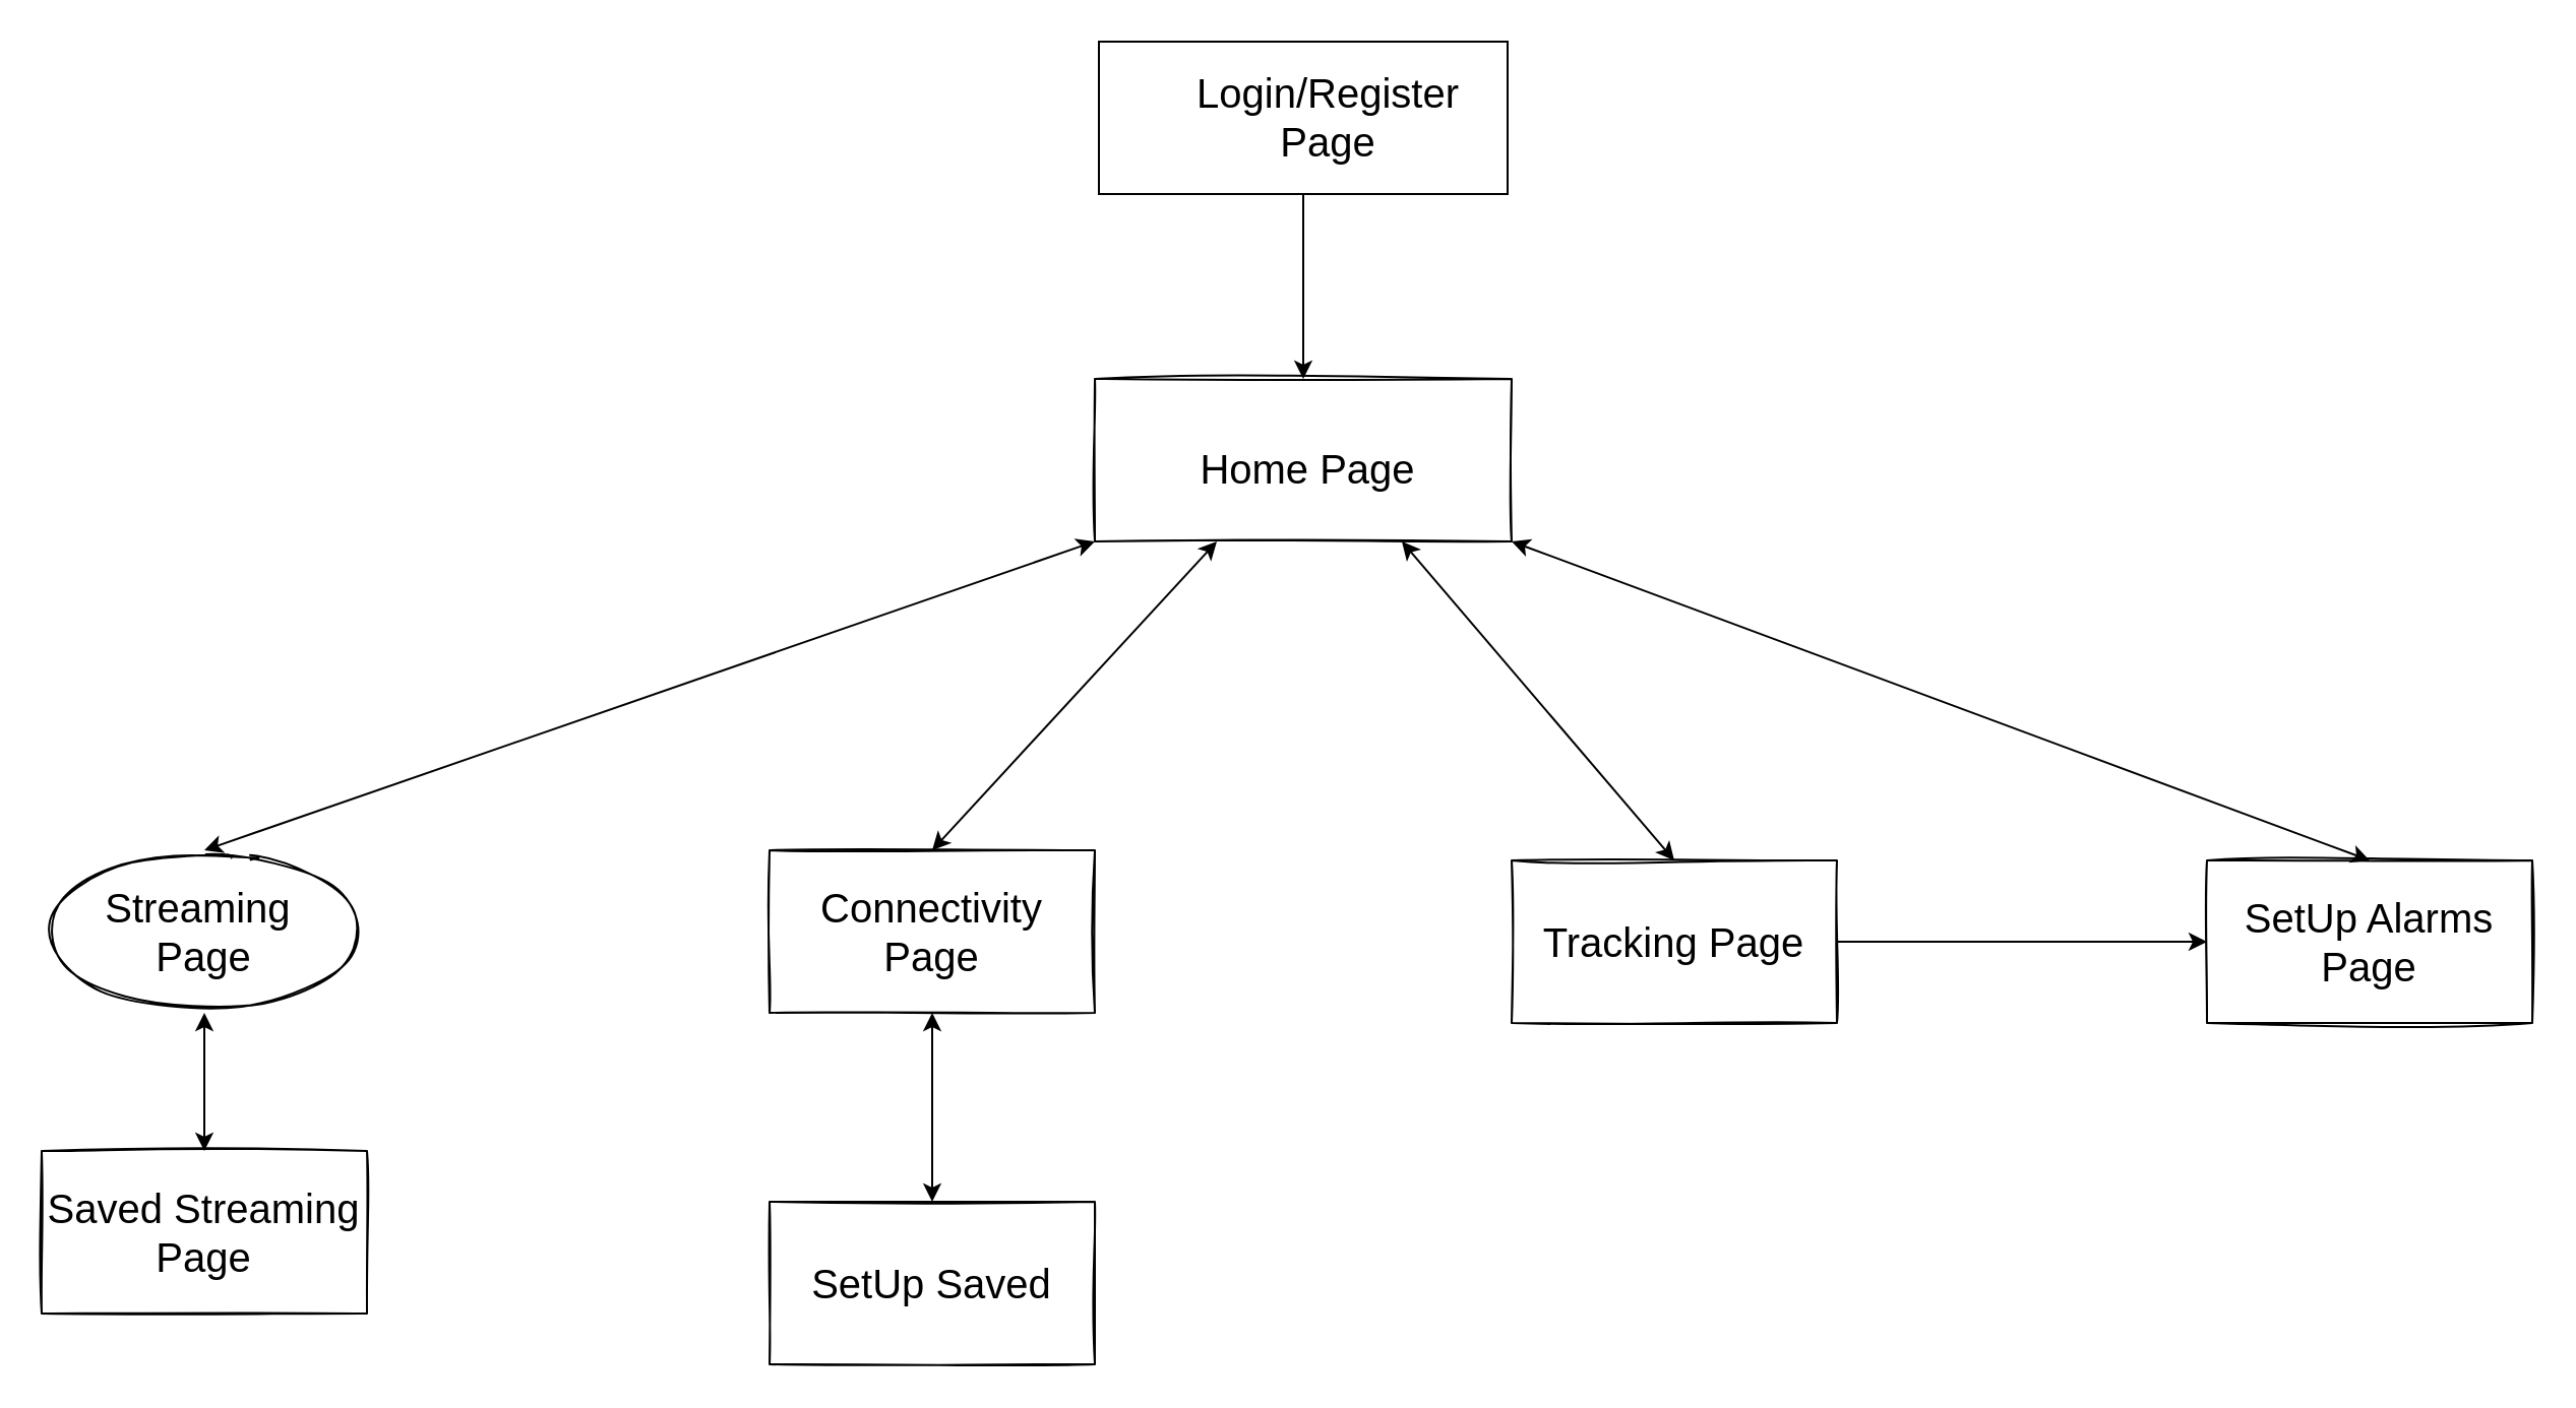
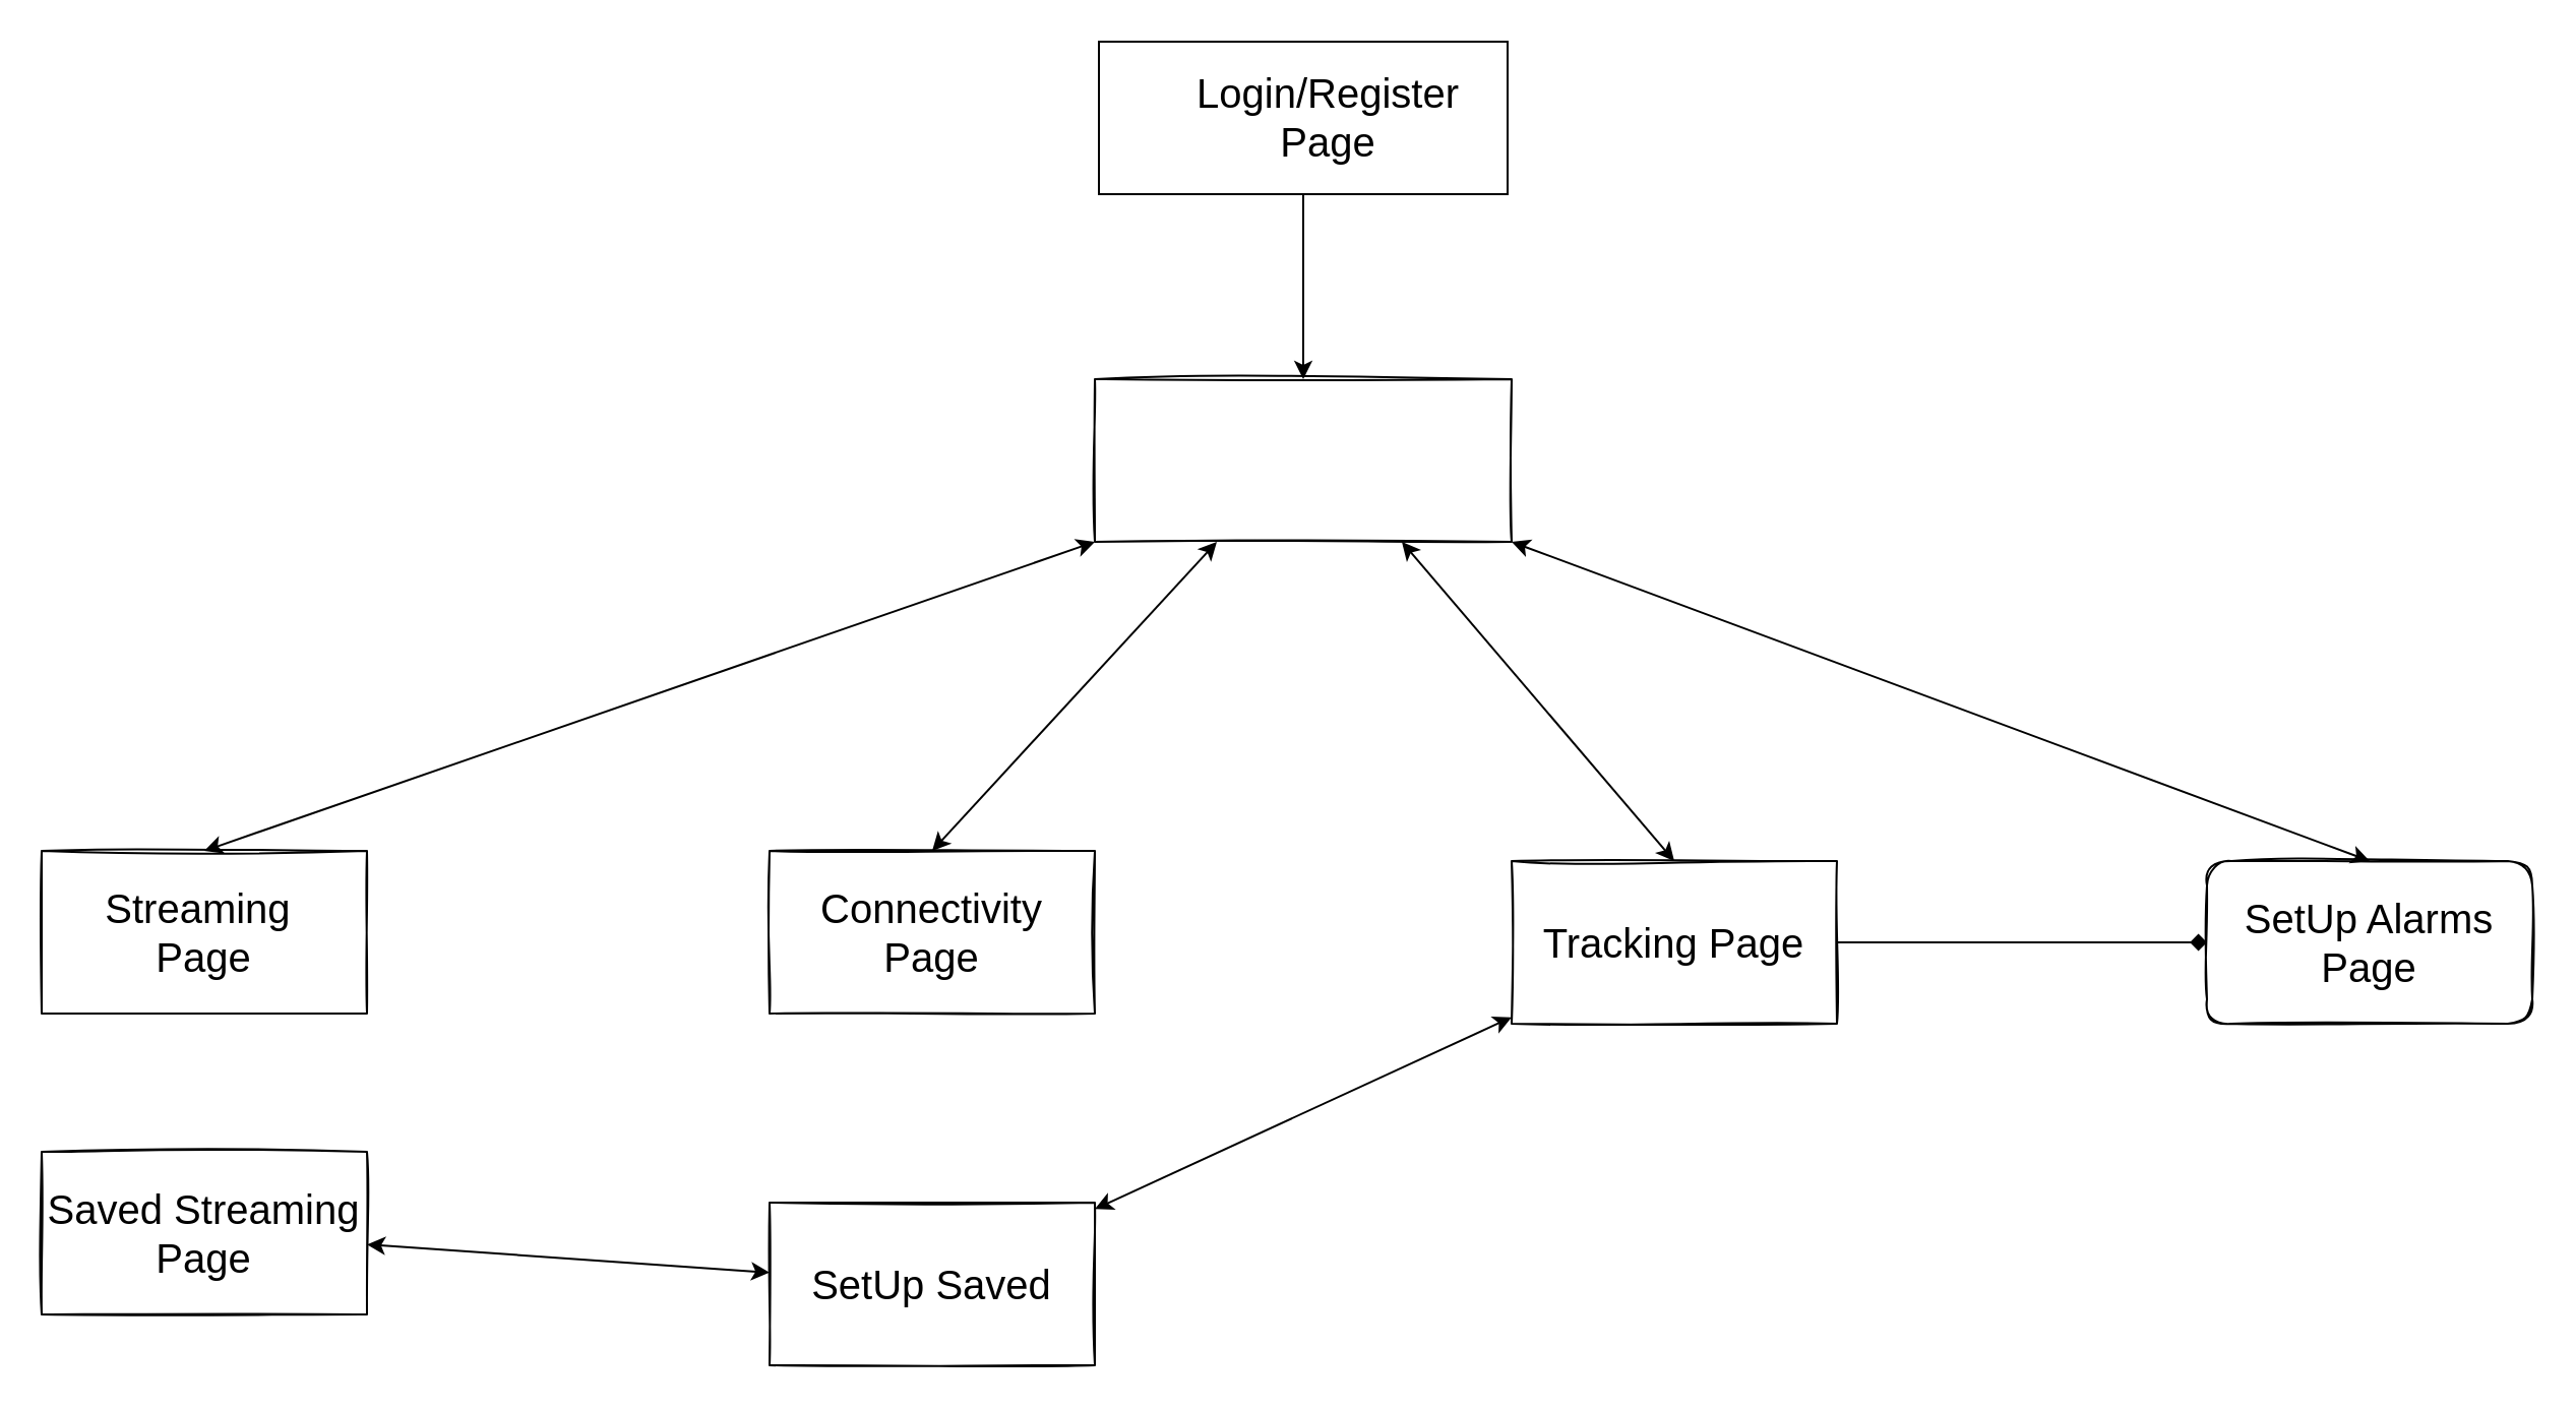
  <mxCell id="0" />
  <mxCell id="1" parent="0" />
  <mxCell id="2" value="" style="rounded=0;whiteSpace=wrap;html=1;sketch=1;hachureGap=4;pointerEvents=0;fontFamily=Architects Daughter;fontSource=https%3A%2F%2Ffonts.googleapis.com%2Fcss%3Ffamily%3DArchitects%2BDaughter;fontSize=20;fillColor=default;strokeColor=default;fontColor=default;" parent="1" vertex="1"><mxGeometry x="538" y="186" width="205" height="80" as="geometry" /></mxCell>
- <mxCell id="3" value="&lt;font data-font-src=&quot;https://fonts.googleapis.com/css?family=Rock+Salt&quot; face=&quot;Helvetica&quot;&gt;Home Page&lt;/font&gt;" style="text;strokeColor=none;fillColor=none;html=1;align=center;verticalAlign=middle;whiteSpace=wrap;rounded=0;sketch=1;hachureGap=4;pointerEvents=0;fontFamily=Architects Daughter;fontSource=https%3A%2F%2Ffonts.googleapis.com%2Fcss%3Ffamily%3DArchitects%2BDaughter;fontSize=20;fontColor=default;" parent="1" vertex="1"><mxGeometry x="584" y="215" width="117.5" height="30" as="geometry" /></mxCell>
- <mxCell id="4" value="Streaming&amp;nbsp;&lt;br&gt;Page" style="ellipse;whiteSpace=wrap;html=1;sketch=1;hachureGap=4;pointerEvents=0;fontFamily=Helvetica;fontSize=20;fontColor=default;strokeColor=default;fillColor=default;" parent="1" vertex="1"><mxGeometry x="20" y="418" width="160" height="80" as="geometry" /></mxCell>
+ <mxCell id="4" value="Streaming&amp;nbsp;&lt;br&gt;Page" style="rounded=0;whiteSpace=wrap;html=1;sketch=1;hachureGap=4;pointerEvents=0;fontFamily=Helvetica;fontSize=20;fontColor=default;strokeColor=default;fillColor=default;" parent="1" vertex="1"><mxGeometry x="20" y="418" width="160" height="80" as="geometry" /></mxCell>
  <mxCell id="5" value="Connectivity Page" style="rounded=0;whiteSpace=wrap;html=1;sketch=1;hachureGap=4;pointerEvents=0;fontFamily=Helvetica;fontSize=20;fontColor=default;strokeColor=default;fillColor=default;" parent="1" vertex="1"><mxGeometry x="378" y="418" width="160" height="80" as="geometry" /></mxCell>
  <mxCell id="6" value="Tracking Page" style="rounded=0;whiteSpace=wrap;html=1;sketch=1;hachureGap=4;pointerEvents=0;fontFamily=Helvetica;fontSize=20;fontColor=default;strokeColor=default;fillColor=default;" parent="1" vertex="1"><mxGeometry x="743" y="423" width="160" height="80" as="geometry" /></mxCell>
  <mxCell id="7" value="Saved Streaming Page" style="rounded=0;whiteSpace=wrap;html=1;sketch=1;hachureGap=4;pointerEvents=0;fontFamily=Helvetica;fontSize=20;fontColor=default;strokeColor=default;fillColor=default;" parent="1" vertex="1"><mxGeometry x="20" y="566" width="160" height="80" as="geometry" /></mxCell>
  <mxCell id="8" value="SetUp Saved" style="rounded=0;whiteSpace=wrap;html=1;sketch=1;hachureGap=4;pointerEvents=0;fontFamily=Helvetica;fontSize=20;fontColor=default;strokeColor=default;fillColor=default;" parent="1" vertex="1"><mxGeometry x="378" y="591" width="160" height="80" as="geometry" /></mxCell>
- <mxCell id="9" value="SetUp Alarms Page" style="rounded=0;whiteSpace=wrap;html=1;sketch=1;hachureGap=4;pointerEvents=0;fontFamily=Helvetica;fontSize=20;fontColor=default;strokeColor=default;fillColor=default;" parent="1" vertex="1"><mxGeometry x="1085" y="423" width="160" height="80" as="geometry" /></mxCell>
+ <mxCell id="9" value="SetUp Alarms Page" style="whiteSpace=wrap;html=1;sketch=1;hachureGap=4;pointerEvents=0;fontFamily=Helvetica;fontSize=20;fontColor=default;strokeColor=default;fillColor=default;rounded=1;" parent="1" vertex="1"><mxGeometry x="1085" y="423" width="160" height="80" as="geometry" /></mxCell>
  <mxCell id="10" value="" style="endArrow=classic;startArrow=classic;html=1;rounded=0;entryX=0.5;entryY=0;entryDx=0;entryDy=0;exitX=1;exitY=1;exitDx=0;exitDy=0;" edge="1" parent="1" source="2" target="9"><mxGeometry width="50" height="50" relative="1" as="geometry"><mxPoint x="746" y="274" as="sourcePoint" /><mxPoint x="1135" y="423" as="targetPoint" /></mxGeometry></mxCell>
  <mxCell id="11" value="" style="endArrow=classic;startArrow=classic;html=1;rounded=0;entryX=0;entryY=1;entryDx=0;entryDy=0;exitX=0.5;exitY=0;exitDx=0;exitDy=0;" edge="1" parent="1" source="4" target="2"><mxGeometry width="50" height="50" relative="1" as="geometry"><mxPoint x="180" y="418" as="sourcePoint" /><mxPoint x="260" y="312" as="targetPoint" /></mxGeometry></mxCell>
  <mxCell id="12" value="" style="endArrow=classic;startArrow=classic;html=1;rounded=0;exitX=0.5;exitY=0;exitDx=0;exitDy=0;" edge="1" parent="1" source="5"><mxGeometry width="50" height="50" relative="1" as="geometry"><mxPoint x="498" y="397" as="sourcePoint" /><mxPoint x="598" y="266" as="targetPoint" /></mxGeometry></mxCell>
  <mxCell id="13" value="" style="endArrow=classic;startArrow=classic;html=1;rounded=0;exitX=0.5;exitY=0;exitDx=0;exitDy=0;" edge="1" parent="1" source="6"><mxGeometry width="50" height="50" relative="1" as="geometry"><mxPoint x="506" y="441" as="sourcePoint" /><mxPoint x="689" y="266" as="targetPoint" /></mxGeometry></mxCell>
- <mxCell id="14" value="" style="endArrow=classic;startArrow=classic;html=1;rounded=0;entryX=0.5;entryY=1;entryDx=0;entryDy=0;" edge="1" parent="1" source="7" target="4"><mxGeometry width="50" height="50" relative="1" as="geometry"><mxPoint x="332" y="830" as="sourcePoint" /><mxPoint x="341" y="761" as="targetPoint" /></mxGeometry></mxCell>
- <mxCell id="15" value="" style="endArrow=classic;startArrow=classic;html=1;rounded=0;entryX=0.5;entryY=1;entryDx=0;entryDy=0;" edge="1" parent="1" source="8" target="5"><mxGeometry width="50" height="50" relative="1" as="geometry"><mxPoint x="607" y="675" as="sourcePoint" /><mxPoint x="657" y="625" as="targetPoint" /></mxGeometry></mxCell>
+ <mxCell id="14" value="" style="endArrow=classic;startArrow=classic;html=1;rounded=0;" edge="1" parent="1" source="7" target="8"><mxGeometry width="50" height="50" relative="1" as="geometry"><mxPoint x="332" y="830" as="sourcePoint" /><mxPoint x="341" y="761" as="targetPoint" /></mxGeometry></mxCell>
+ <mxCell id="15" value="" style="endArrow=classic;startArrow=classic;html=1;rounded=0;" edge="1" parent="1" source="8" target="6"><mxGeometry width="50" height="50" relative="1" as="geometry"><mxPoint x="607" y="675" as="sourcePoint" /><mxPoint x="657" y="625" as="targetPoint" /></mxGeometry></mxCell>
  <mxCell id="16" style="edgeStyle=orthogonalEdgeStyle;rounded=0;orthogonalLoop=1;jettySize=auto;html=1;entryX=0.5;entryY=0;entryDx=0;entryDy=0;" edge="1" parent="1" source="17" target="2"><mxGeometry relative="1" as="geometry" /></mxCell>
  <mxCell id="17" value="" style="rounded=0;whiteSpace=wrap;html=1;" vertex="1" parent="1"><mxGeometry x="540" y="20" width="201" height="75" as="geometry" /></mxCell>
  <mxCell id="18" value="&lt;font face=&quot;Helvetica&quot;&gt;Login/Register&lt;br&gt;Page&lt;br&gt;&lt;/font&gt;" style="text;strokeColor=none;fillColor=none;html=1;align=center;verticalAlign=middle;whiteSpace=wrap;rounded=0;sketch=1;hachureGap=4;pointerEvents=0;fontFamily=Architects Daughter;fontSource=https%3A%2F%2Ffonts.googleapis.com%2Fcss%3Ffamily%3DArchitects%2BDaughter;fontSize=20;fontColor=default;" vertex="1" parent="1"><mxGeometry x="594" y="42" width="117.5" height="30" as="geometry" /></mxCell>
- <mxCell id="19" value="" style="endArrow=classic;html=1;rounded=0;entryX=0;entryY=0.5;entryDx=0;entryDy=0;exitX=1;exitY=0.5;exitDx=0;exitDy=0;" edge="1" parent="1" source="6" target="9"><mxGeometry width="50" height="50" relative="1" as="geometry"><mxPoint x="607" y="447" as="sourcePoint" /><mxPoint x="657" y="397" as="targetPoint" /></mxGeometry></mxCell>
+ <mxCell id="19" value="" style="endArrow=diamond;html=1;rounded=0;entryX=0;entryY=0.5;entryDx=0;entryDy=0;exitX=1;exitY=0.5;exitDx=0;exitDy=0;" edge="1" parent="1" source="6" target="9"><mxGeometry width="50" height="50" relative="1" as="geometry"><mxPoint x="607" y="447" as="sourcePoint" /><mxPoint x="657" y="397" as="targetPoint" /></mxGeometry></mxCell>
